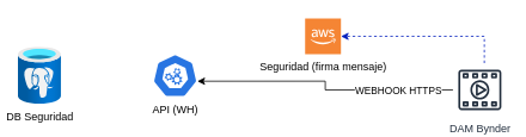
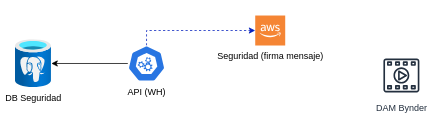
  <mxCell id="0" />
  <mxCell id="1" parent="0" />
- <mxCell id="2" style="edgeStyle=orthogonalEdgeStyle;rounded=0;orthogonalLoop=1;jettySize=auto;html=1;dashed=1;fillColor=#0050ef;strokeColor=#001DBC;" edge="1" parent="1" source="3" target="7"><mxGeometry relative="1" as="geometry"><Array as="points"><mxPoint x="540" y="40" /></Array></mxGeometry></mxCell>
  <mxCell id="3" value="DAM Bynder" style="sketch=0;outlineConnect=0;fontColor=#232F3E;gradientColor=none;strokeColor=#232F3E;fillColor=#ffffff;dashed=0;verticalLabelPosition=bottom;verticalAlign=top;align=center;html=1;fontSize=12;fontStyle=0;aspect=fixed;shape=mxgraph.aws4.resourceIcon;resIcon=mxgraph.aws4.multimedia;" vertex="1" parent="1"><mxGeometry x="505" y="70" width="60" height="60" as="geometry" /></mxCell>
+ <mxCell id="4" style="edgeStyle=orthogonalEdgeStyle;rounded=0;orthogonalLoop=1;jettySize=auto;html=1;exitX=0.5;exitY=0;exitDx=0;exitDy=0;exitPerimeter=0;dashed=1;fillColor=#0050ef;strokeColor=#001DBC;" edge="1" parent="1" source="6" target="7"><mxGeometry relative="1" as="geometry" /></mxCell>
+ <mxCell id="5" style="edgeStyle=orthogonalEdgeStyle;rounded=0;orthogonalLoop=1;jettySize=auto;html=1;" edge="1" parent="1" source="6" target="10"><mxGeometry relative="1" as="geometry" /></mxCell>
  <mxCell id="6" value="API (WH)" style="aspect=fixed;sketch=0;html=1;dashed=0;whitespace=wrap;verticalLabelPosition=bottom;verticalAlign=top;fillColor=#2875E2;strokeColor=#ffffff;points=[[0.005,0.63,0],[0.1,0.2,0],[0.9,0.2,0],[0.5,0,0],[0.995,0.63,0],[0.72,0.99,0],[0.5,1,0],[0.28,0.99,0]];shape=mxgraph.kubernetes.icon2;prIcon=api" vertex="1" parent="1"><mxGeometry x="170" y="60" width="50" height="48" as="geometry" /></mxCell>
  <mxCell id="7" value="Seguridad (firma mensaje)" style="outlineConnect=0;dashed=0;verticalLabelPosition=bottom;verticalAlign=top;align=center;html=1;shape=mxgraph.aws3.cloud_2;fillColor=#F58534;gradientColor=none;" vertex="1" parent="1"><mxGeometry x="340" y="20" width="40" height="40" as="geometry" /></mxCell>
- <mxCell id="8" style="edgeStyle=orthogonalEdgeStyle;rounded=0;orthogonalLoop=1;jettySize=auto;html=1;entryX=0.995;entryY=0.63;entryDx=0;entryDy=0;entryPerimeter=0;" edge="1" parent="1" source="3" target="6"><mxGeometry relative="1" as="geometry" /></mxCell>
- <mxCell id="9" value="WEBHOOK HTTPS" style="edgeLabel;html=1;align=center;verticalAlign=middle;resizable=0;points=[];" vertex="1" connectable="0" parent="8"><mxGeometry x="-0.361" y="-2" relative="1" as="geometry"><mxPoint x="32" y="2" as="offset" /></mxGeometry></mxCell>
  <mxCell id="10" value="DB Seguridad" style="image;aspect=fixed;html=1;points=[];align=center;fontSize=12;image=img/lib/azure2/databases/Azure_Database_PostgreSQL_Server.svg;" vertex="1" parent="1"><mxGeometry x="20" y="52" width="48" height="64" as="geometry" /></mxCell>
